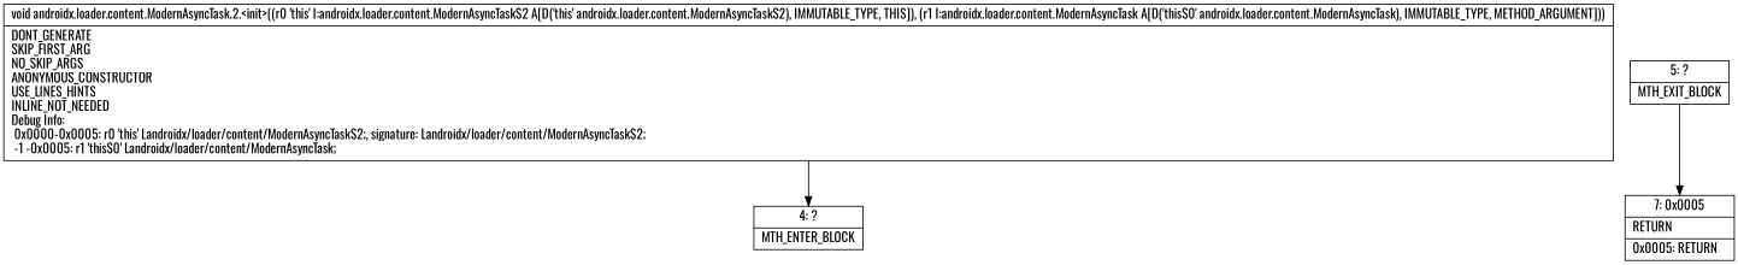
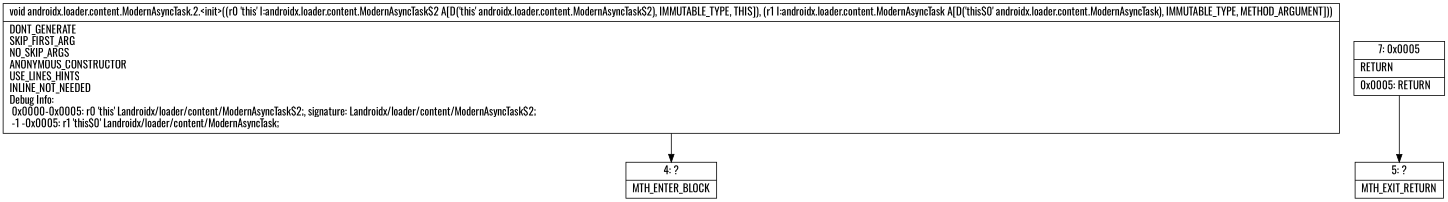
  digraph {
    fontname=Oswald
    node [fontname=Oswald shape=record]
    edge [fontname=Oswald]
    n1 [label="{4\:\ ?|MTH_ENTER_BLOCK\l}"]
    n2 [label="{7\:\ 0x0005|RETURN\l|0x0005: RETURN   \l}"]
-   n3 [label="{5\:\ ?|MTH_EXIT_BLOCK\l}"]
+   n3 [label="{5\:\ ?|MTH_EXIT_RETURN\l}"]
    n4 [label="{void androidx.loader.content.ModernAsyncTask.2.\<init\>((r0 'this' I:androidx.loader.content.ModernAsyncTask$2 A[D('this' androidx.loader.content.ModernAsyncTask$2), IMMUTABLE_TYPE, THIS]), (r1 I:androidx.loader.content.ModernAsyncTask A[D('this$0' androidx.loader.content.ModernAsyncTask), IMMUTABLE_TYPE, METHOD_ARGUMENT]))  | DONT_GENERATE\lSKIP_FIRST_ARG\lNO_SKIP_ARGS\lANONYMOUS_CONSTRUCTOR\lUSE_LINES_HINTS\lINLINE_NOT_NEEDED\lDebug Info:\l  0x0000\-0x0005: r0 'this' Landroidx\/loader\/content\/ModernAsyncTask$2;, signature: Landroidx\/loader\/content\/ModernAsyncTask$2;\l  \-1 \-0x0005: r1 'this$0' Landroidx\/loader\/content\/ModernAsyncTask;\l}"]
-   n3 -> n2
+   n2 -> n3
    n4 -> n1
  }
